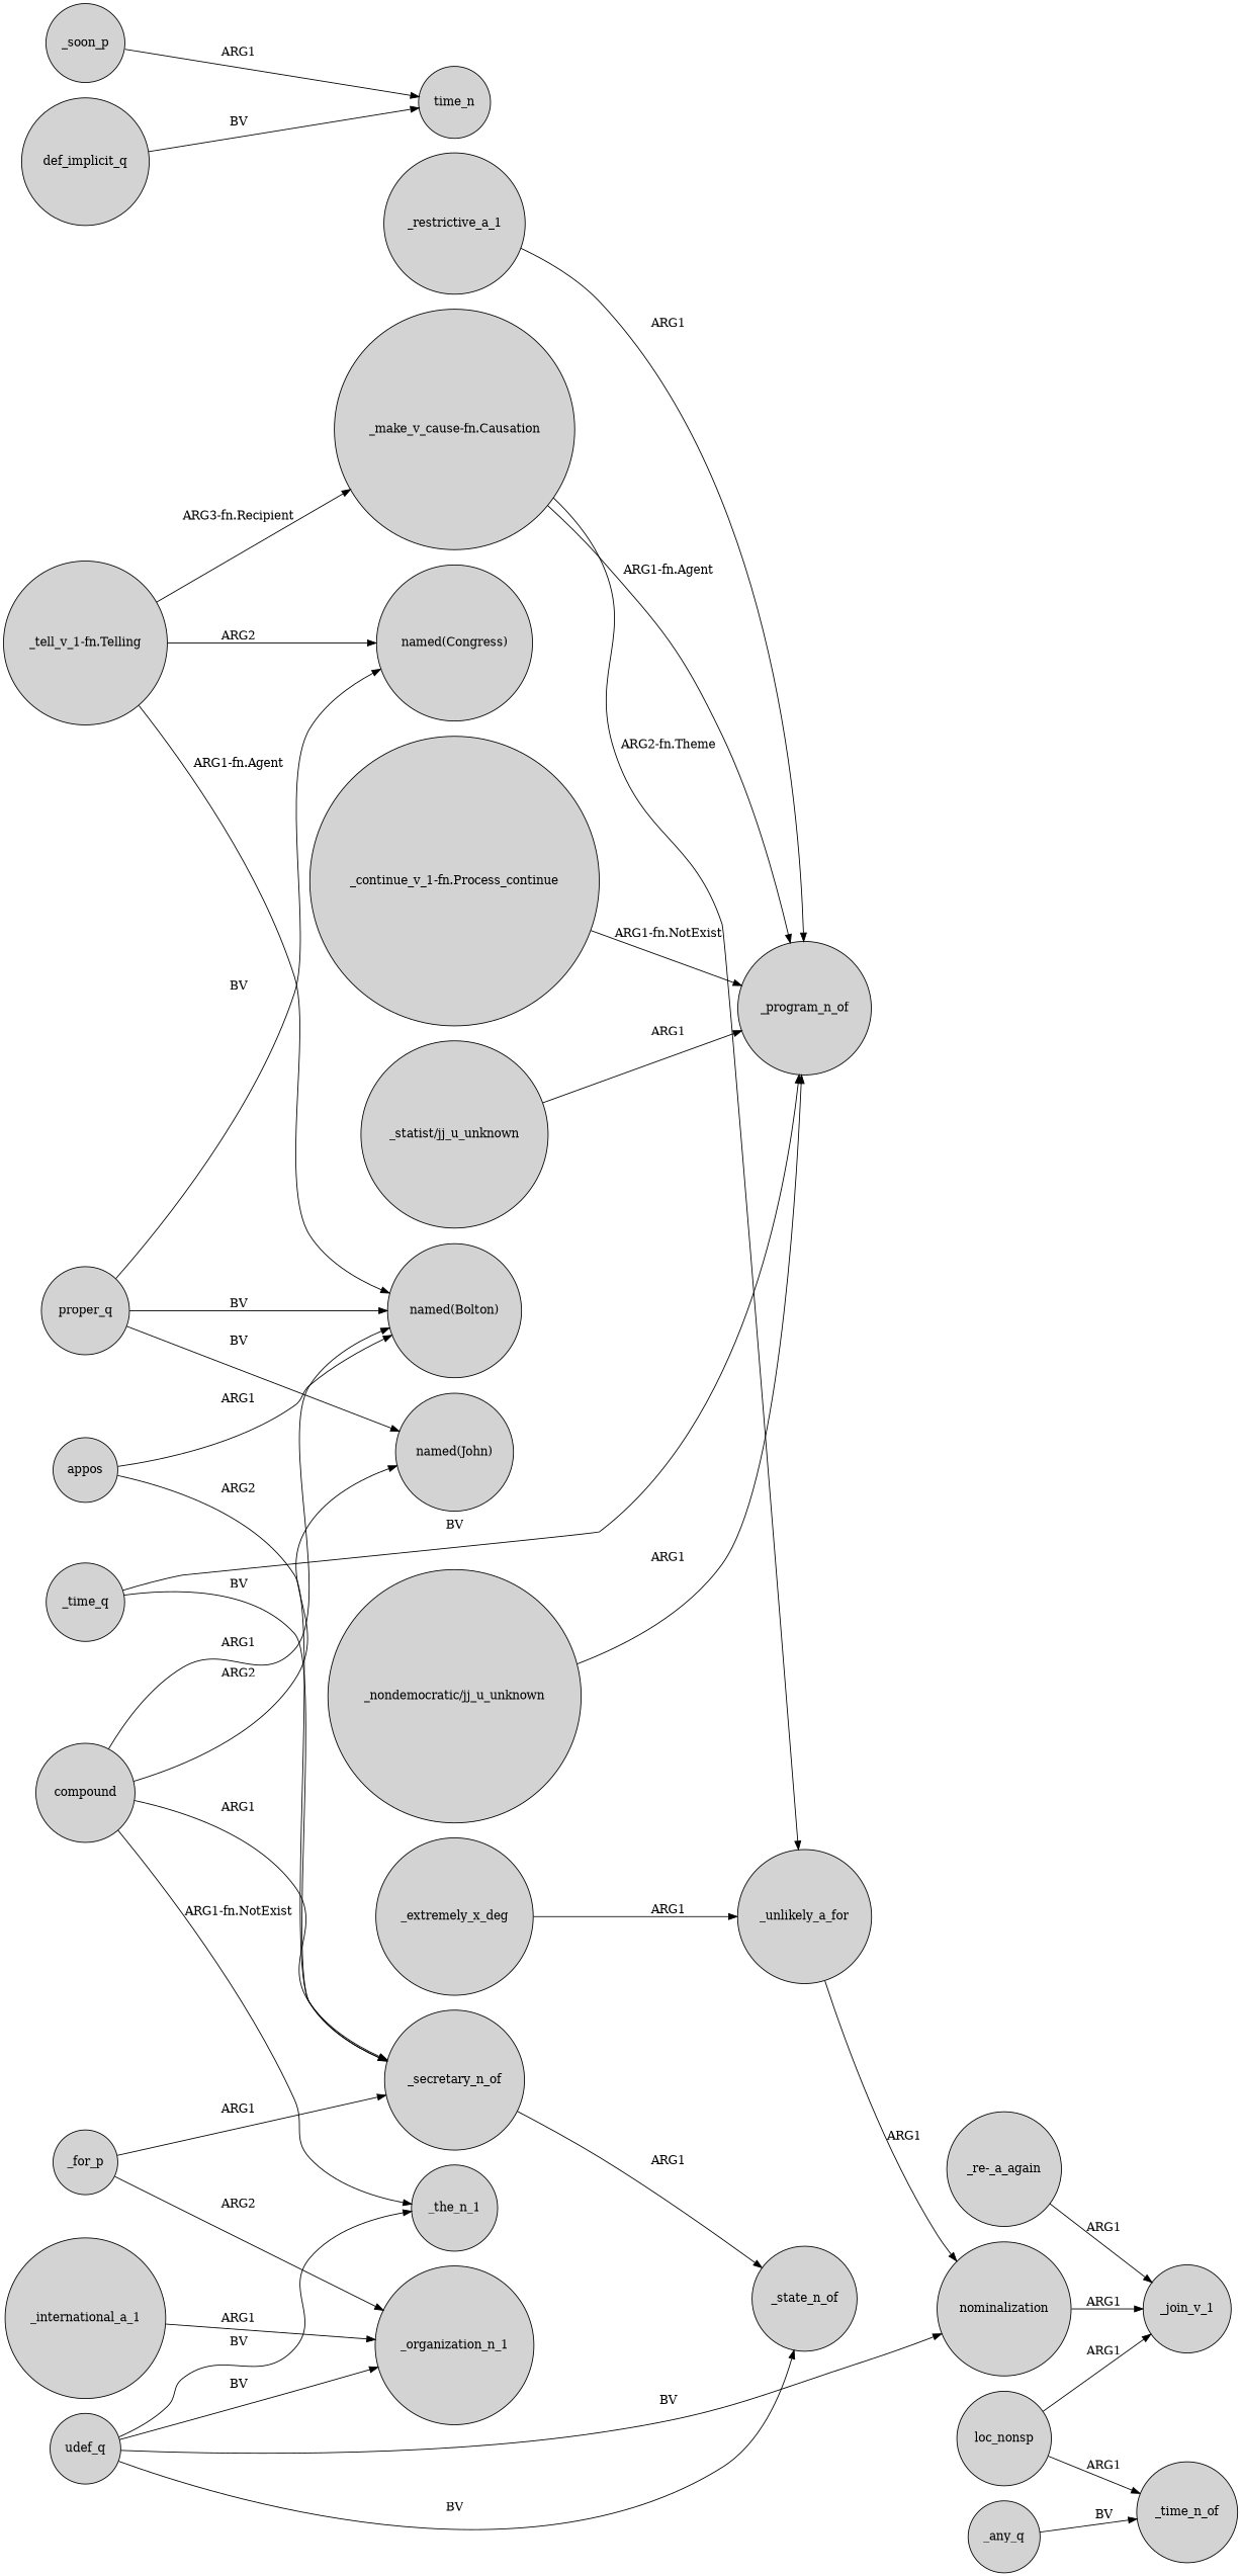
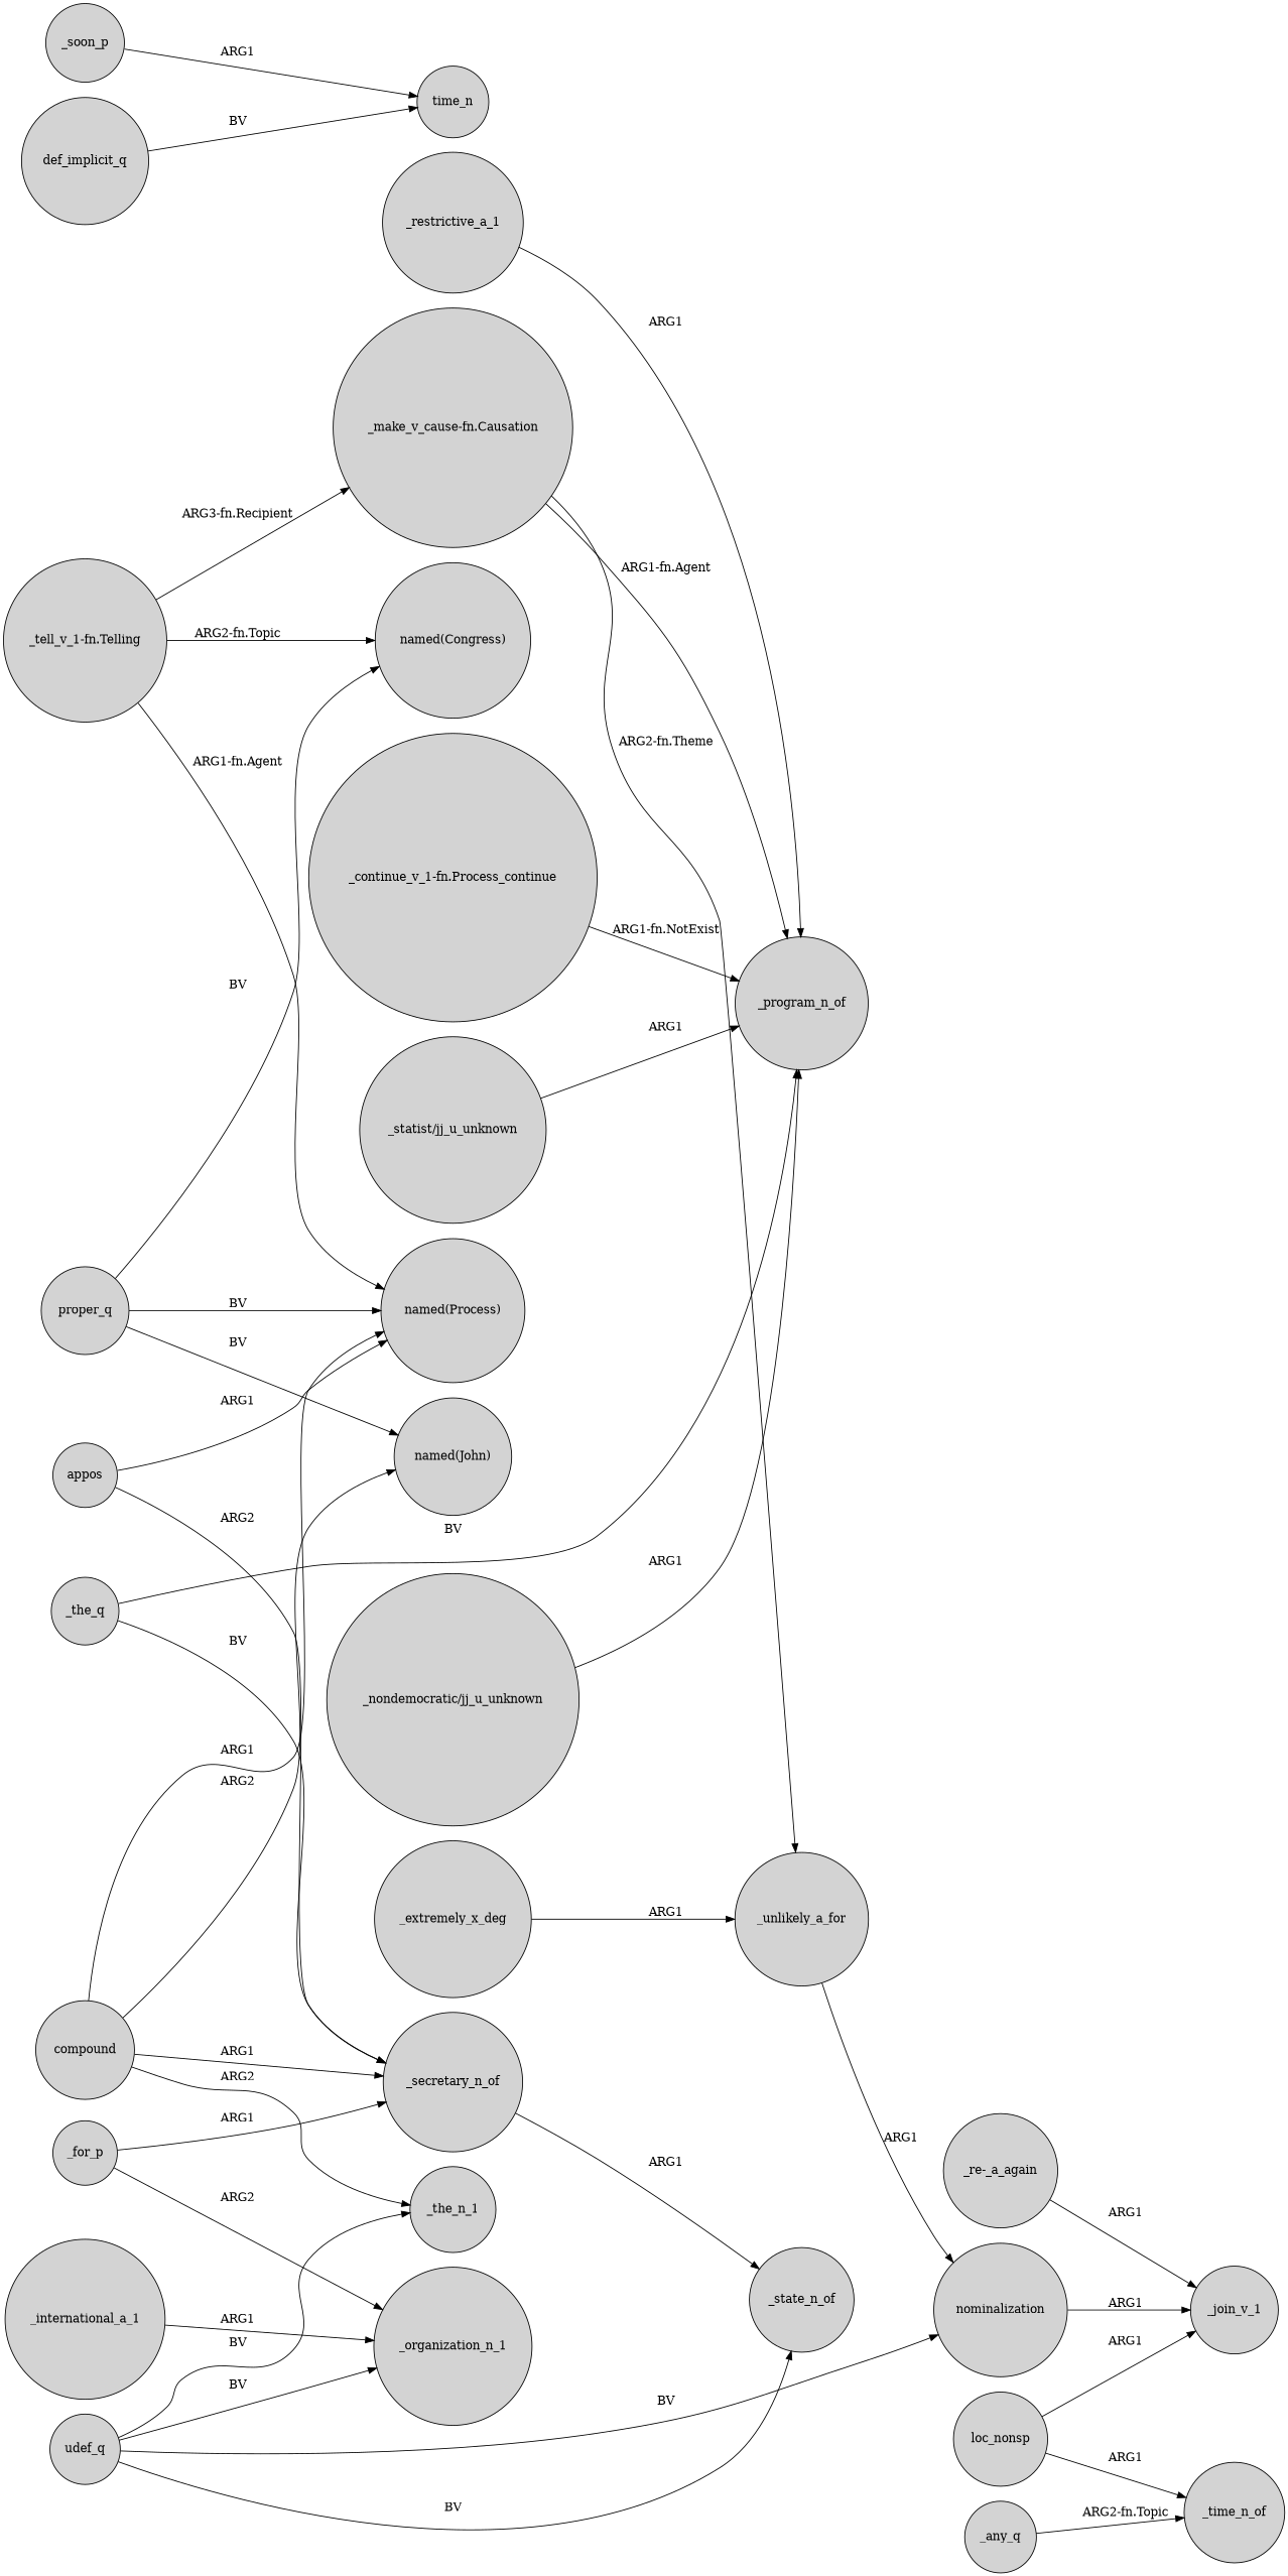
  digraph {
    rankdir=LR
    node [shape=circle style=filled]
    compound
    "named(John)"
-   "named(Bolton)"
+   "named(Bolton)" [label="named(Process)"]
    _secretary_n_of
    n5 [label=_the_n_1]
    _state_n_of
    "_tell_v_1-fn.Telling"
    "named(Congress)"
    "_make_v_cause-fn.Causation"
    _program_n_of
    _unlikely_a_for
    appos
    "_re-_a_again"
    _join_v_1
    udef_q
    nominalization
    _organization_n_1
    _any_q
    _time_n_of
    "_nondemocratic/jj_u_unknown"
    loc_nonsp
    _restrictive_a_1
-   _the_q [label=_time_q]
+   _the_q
    proper_q
    "_continue_v_1-fn.Process_continue"
    _for_p
    _soon_p
    time_n
    _extremely_x_deg
    _international_a_1
    "_statist/jj_u_unknown"
    def_implicit_q
    compound -> "named(John)" [label=ARG2]
    compound -> "named(Bolton)" [label=ARG1]
    compound -> _secretary_n_of [label=ARG1]
-   compound -> n5 [label="ARG1-fn.NotExist"]
+   compound -> n5 [label=ARG2]
    _secretary_n_of -> _state_n_of [label=ARG1]
    "_tell_v_1-fn.Telling" -> "named(Bolton)" [label="ARG1-fn.Agent"]
-   "_tell_v_1-fn.Telling" -> "named(Congress)" [label=ARG2]
+   "_tell_v_1-fn.Telling" -> "named(Congress)" [label="ARG2-fn.Topic"]
    "_tell_v_1-fn.Telling" -> "_make_v_cause-fn.Causation" [label="ARG3-fn.Recipient"]
    "_make_v_cause-fn.Causation" -> _program_n_of [label="ARG1-fn.Agent"]
    "_make_v_cause-fn.Causation" -> _unlikely_a_for [label="ARG2-fn.Theme"]
    _unlikely_a_for -> nominalization [label=ARG1]
    appos -> "named(Bolton)" [label=ARG1]
    appos -> _secretary_n_of [label=ARG2]
    "_re-_a_again" -> _join_v_1 [label=ARG1]
    udef_q -> n5 [label=BV]
    udef_q -> _state_n_of [label=BV]
    udef_q -> nominalization [label=BV]
    udef_q -> _organization_n_1 [label=BV]
    nominalization -> _join_v_1 [label=ARG1]
-   _any_q -> _time_n_of [label=BV]
+   _any_q -> _time_n_of [label="ARG2-fn.Topic"]
    "_nondemocratic/jj_u_unknown" -> _program_n_of [label=ARG1]
    loc_nonsp -> _join_v_1 [label=ARG1]
    loc_nonsp -> _time_n_of [label=ARG1]
    _restrictive_a_1 -> _program_n_of [label=ARG1]
    _the_q -> _secretary_n_of [label=BV]
    _the_q -> _program_n_of [label=BV]
    proper_q -> "named(John)" [label=BV]
    proper_q -> "named(Bolton)" [label=BV]
    proper_q -> "named(Congress)" [label=BV]
    "_continue_v_1-fn.Process_continue" -> _program_n_of [label="ARG1-fn.NotExist"]
    _for_p -> _secretary_n_of [label=ARG1]
    _for_p -> _organization_n_1 [label=ARG2]
    _soon_p -> time_n [label=ARG1]
    _extremely_x_deg -> _unlikely_a_for [label=ARG1]
    _international_a_1 -> _organization_n_1 [label=ARG1]
    "_statist/jj_u_unknown" -> _program_n_of [label=ARG1]
    def_implicit_q -> time_n [label=BV]
  }
